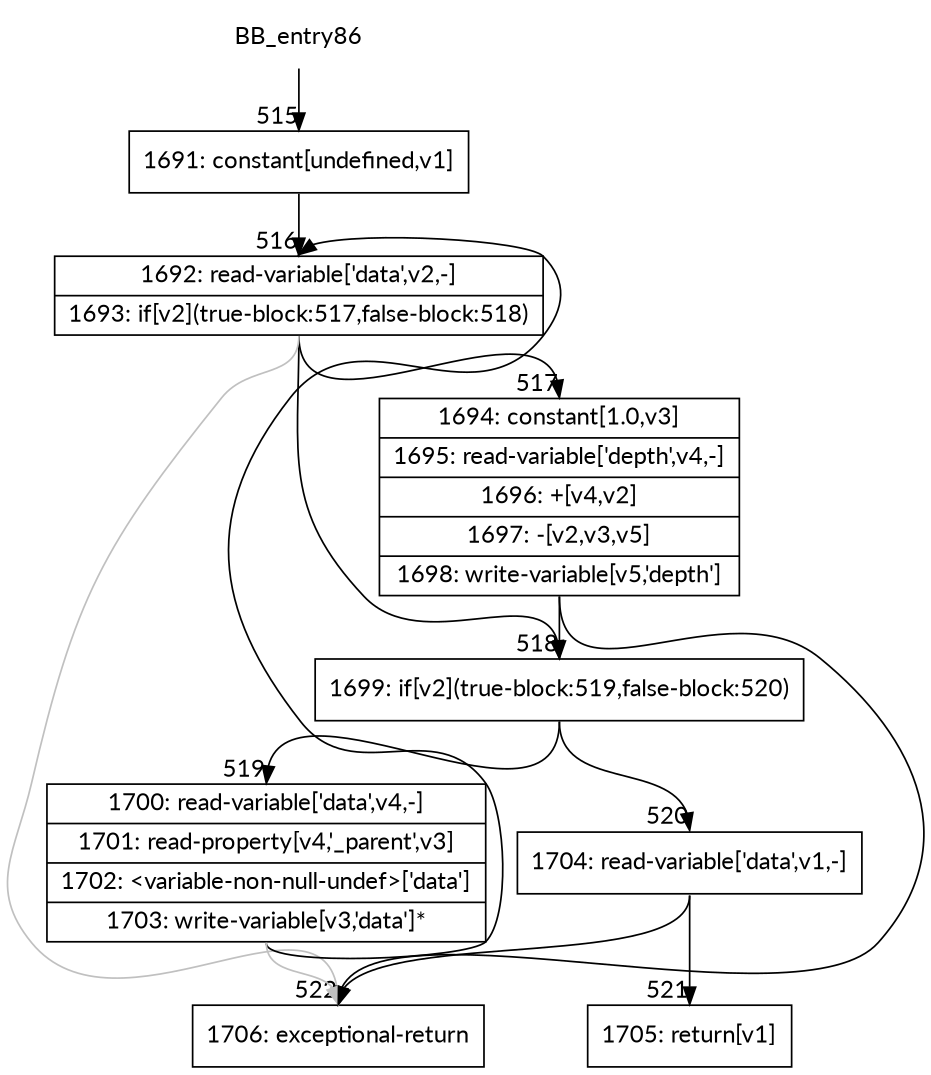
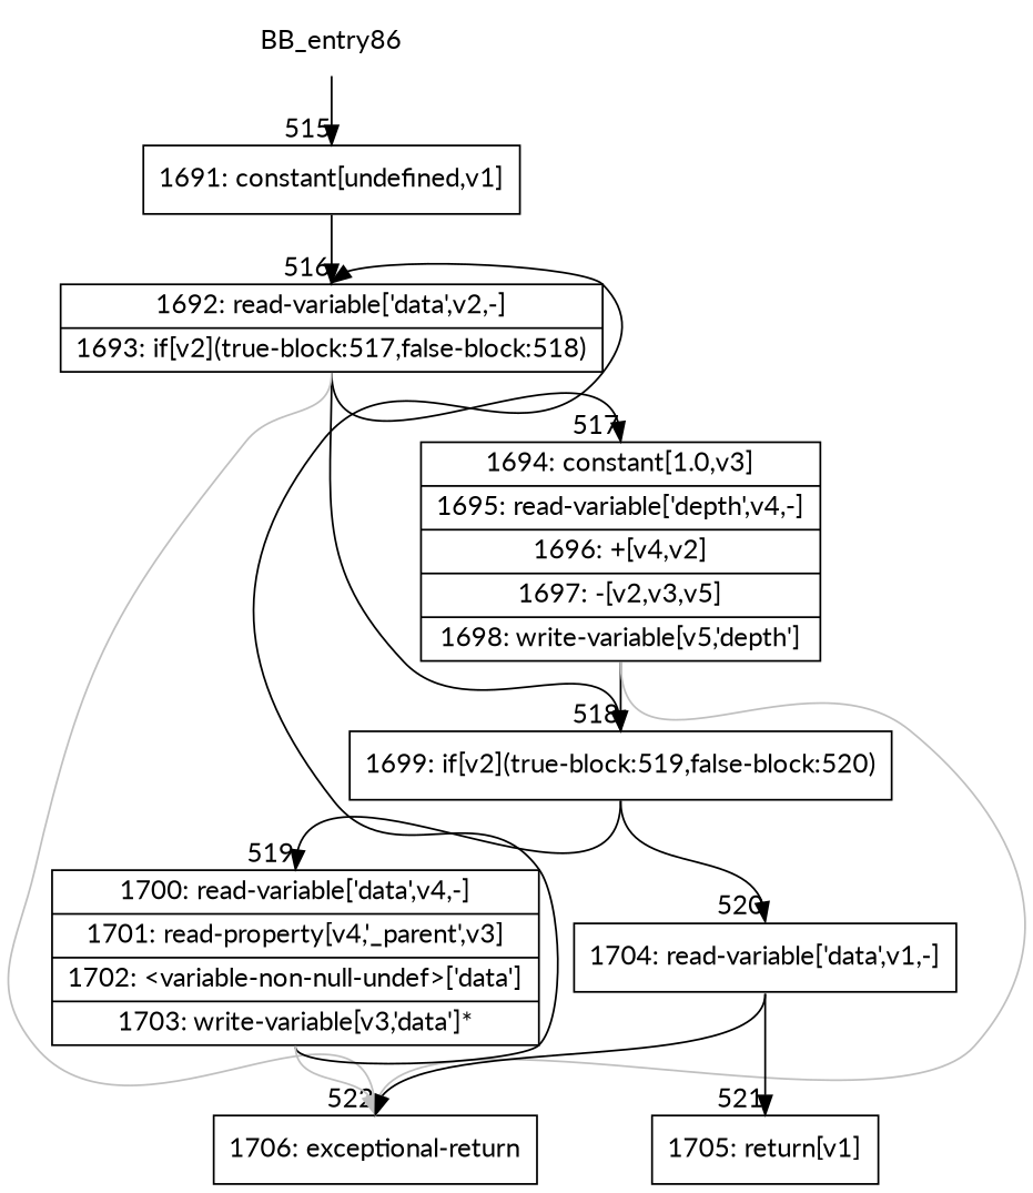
  digraph {
    fontname=Lato
    rankdir=TD
    node [fontname=Lato shape=record]
    edge [fontname=Lato headport=n tailport=s]
    n1 [label=BB_entry86 shape=none]
    n2 [label="{1691: constant[undefined,v1]}"]
    n3 [label="{1692: read-variable['data',v2,-]|1693: if[v2](true-block:517,false-block:518)}"]
    n4 [label="{1699: if[v2](true-block:519,false-block:520)}"]
    n5 [label="{1694: constant[1.0,v3]|1695: read-variable['depth',v4,-]|1696: +[v4,v2]|1697: -[v2,v3,v5]|1698: write-variable[v5,'depth']}"]
    n6 [label="{1706: exceptional-return}"]
    n7 [label="{1700: read-variable['data',v4,-]|1701: read-property[v4,'_parent',v3]|1702: \<variable-non-null-undef\>['data']|1703: write-variable[v3,'data']*}"]
    n8 [label="{1704: read-variable['data',v1,-]}"]
    n9 [label="{1705: return[v1]}"]
    n1 -> n2 [headlabel="    515"]
    n2 -> n3 [headlabel="      516"]
    n3 -> n4 [headlabel="      518"]
    n3 -> n5 [headlabel="      517"]
    n3 -> n6 [color=gray headlabel="      522"]
    n4 -> n7 [headlabel="      519"]
    n4 -> n8 [headlabel="      520"]
    n5 -> n4
-   n5 -> n6 [color=black]
+   n5 -> n6 [color=gray]
    n7 -> n3
    n7 -> n6 [color=gray]
    n8 -> n6 [color=black]
    n8 -> n9 [headlabel="      521"]
  }
